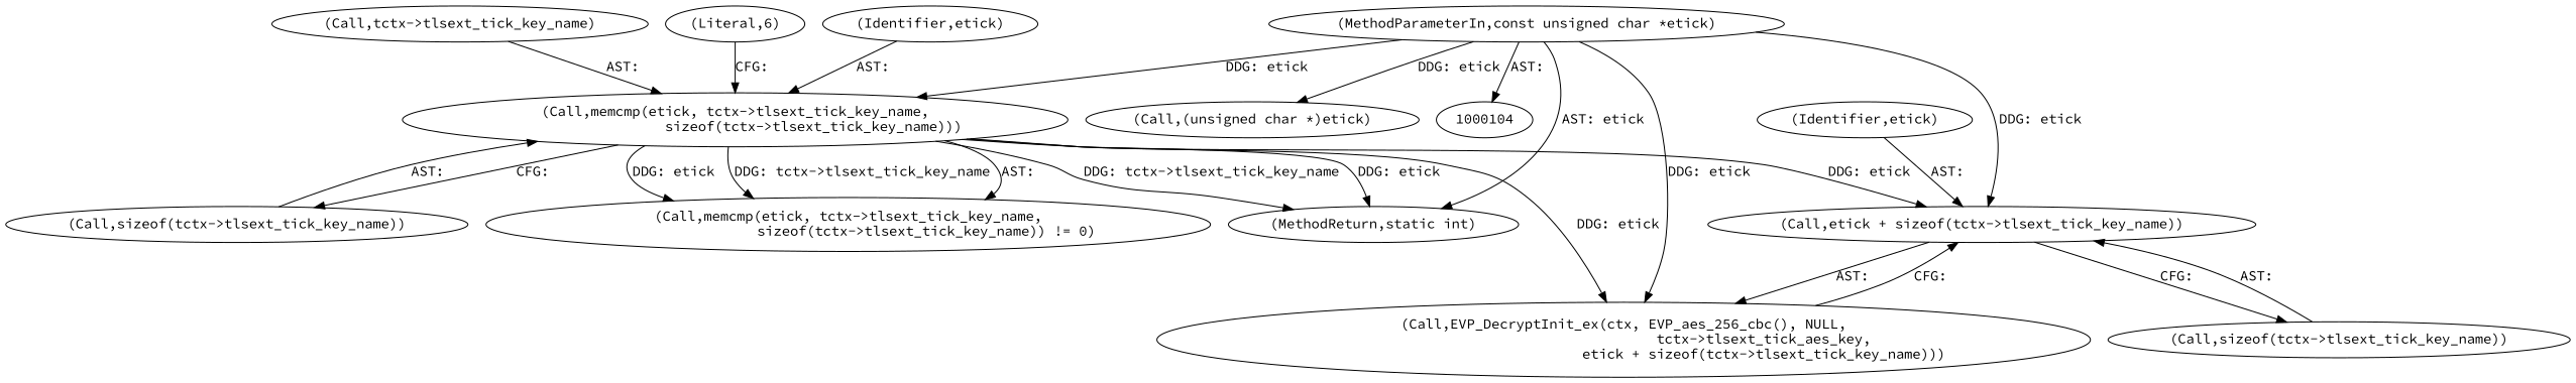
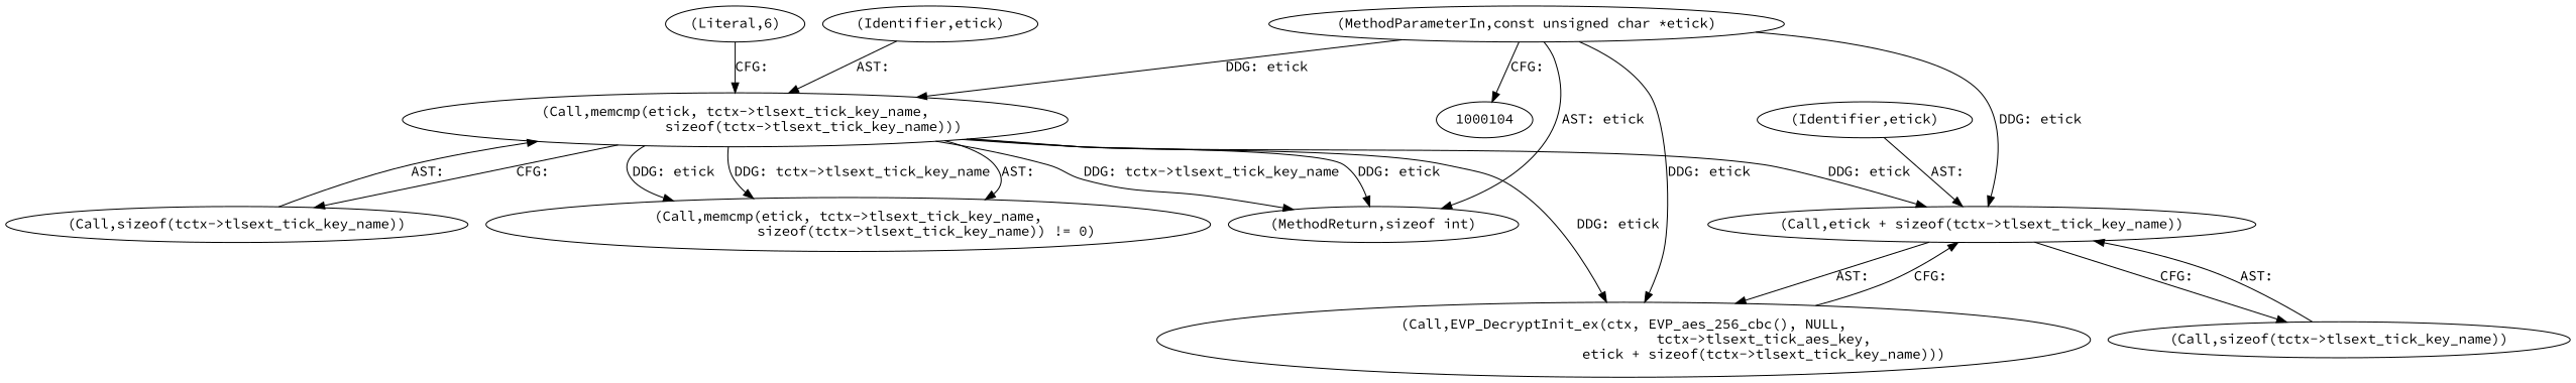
  digraph {
    fontname="Source Code Pro"
    node [fontname="Source Code Pro"]
    edge [fontname="Source Code Pro"]
    n1 [label="(Call,etick + sizeof(tctx->tlsext_tick_key_name))"]
    n2 [label="(Call,sizeof(tctx->tlsext_tick_key_name))"]
    n3 [label="(Call,EVP_DecryptInit_ex(ctx, EVP_aes_256_cbc(), NULL,\n                                  tctx->tlsext_tick_aes_key,\n                                  etick + sizeof(tctx->tlsext_tick_key_name)))"]
-   n4 [label="(MethodReturn,static int)"]
+   n4 [label="(MethodReturn,sizeof int)"]
    n5 [label="(Call,memcmp(etick, tctx->tlsext_tick_key_name,\n                   sizeof(tctx->tlsext_tick_key_name)))"]
    n6 [label="(Call,memcmp(etick, tctx->tlsext_tick_key_name,\n                   sizeof(tctx->tlsext_tick_key_name)) != 0)"]
    n7 [label="(Call,sizeof(tctx->tlsext_tick_key_name))"]
    n8 [label="(MethodParameterIn,const unsigned char *etick)"]
-   n9 [label="(Call,(unsigned char *)etick)"]
    1000104
    n11 [label="(Identifier,etick)"]
    n12 [label="(Identifier,etick)"]
-   n13 [label="(Call,tctx->tlsext_tick_key_name)"]
    n14 [label="(Literal,6)"]
    n1 -> n2 [label="CFG: "]
    n1 -> n3 [label="AST: "]
    n2 -> n1 [label="AST: "]
    n3 -> n1 [label="CFG: "]
    n5 -> n1 [label="DDG: etick"]
    n5 -> n3 [label="DDG: etick"]
    n5 -> n4 [label="DDG: etick"]
    n5 -> n4 [label="DDG: tctx->tlsext_tick_key_name"]
    n5 -> n6 [label="AST: "]
    n5 -> n6 [label="DDG: etick"]
    n5 -> n6 [label="DDG: tctx->tlsext_tick_key_name"]
    n5 -> n7 [label="CFG: "]
    n7 -> n5 [label="AST: "]
    n8 -> n1 [label="DDG: etick"]
    n8 -> n3 [label="DDG: etick"]
    n8 -> n4 [label="AST: etick"]
    n8 -> n5 [label="DDG: etick"]
-   n8 -> n9 [label="DDG: etick"]
-   n8 -> 1000104 [label="AST: "]
+   n8 -> 1000104 [label="CFG: "]
    n11 -> n1 [label="AST: "]
    n12 -> n5 [label="AST: "]
-   n13 -> n5 [label="AST: "]
    n14 -> n5 [label="CFG: "]
  }
